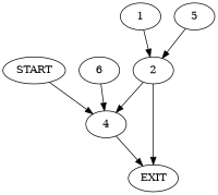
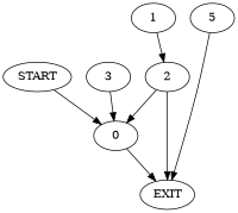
  digraph {
    n1 [label=START]
-   4
+   4 [label=0]
    1
    2
    n5 [label=EXIT]
-   3 [label=6]
+   3
    5
    n1 -> 4
    4 -> n5
    1 -> 2
    2 -> 4
    2 -> n5
    3 -> 4
-   5 -> 2
+   5 -> n5
  }
